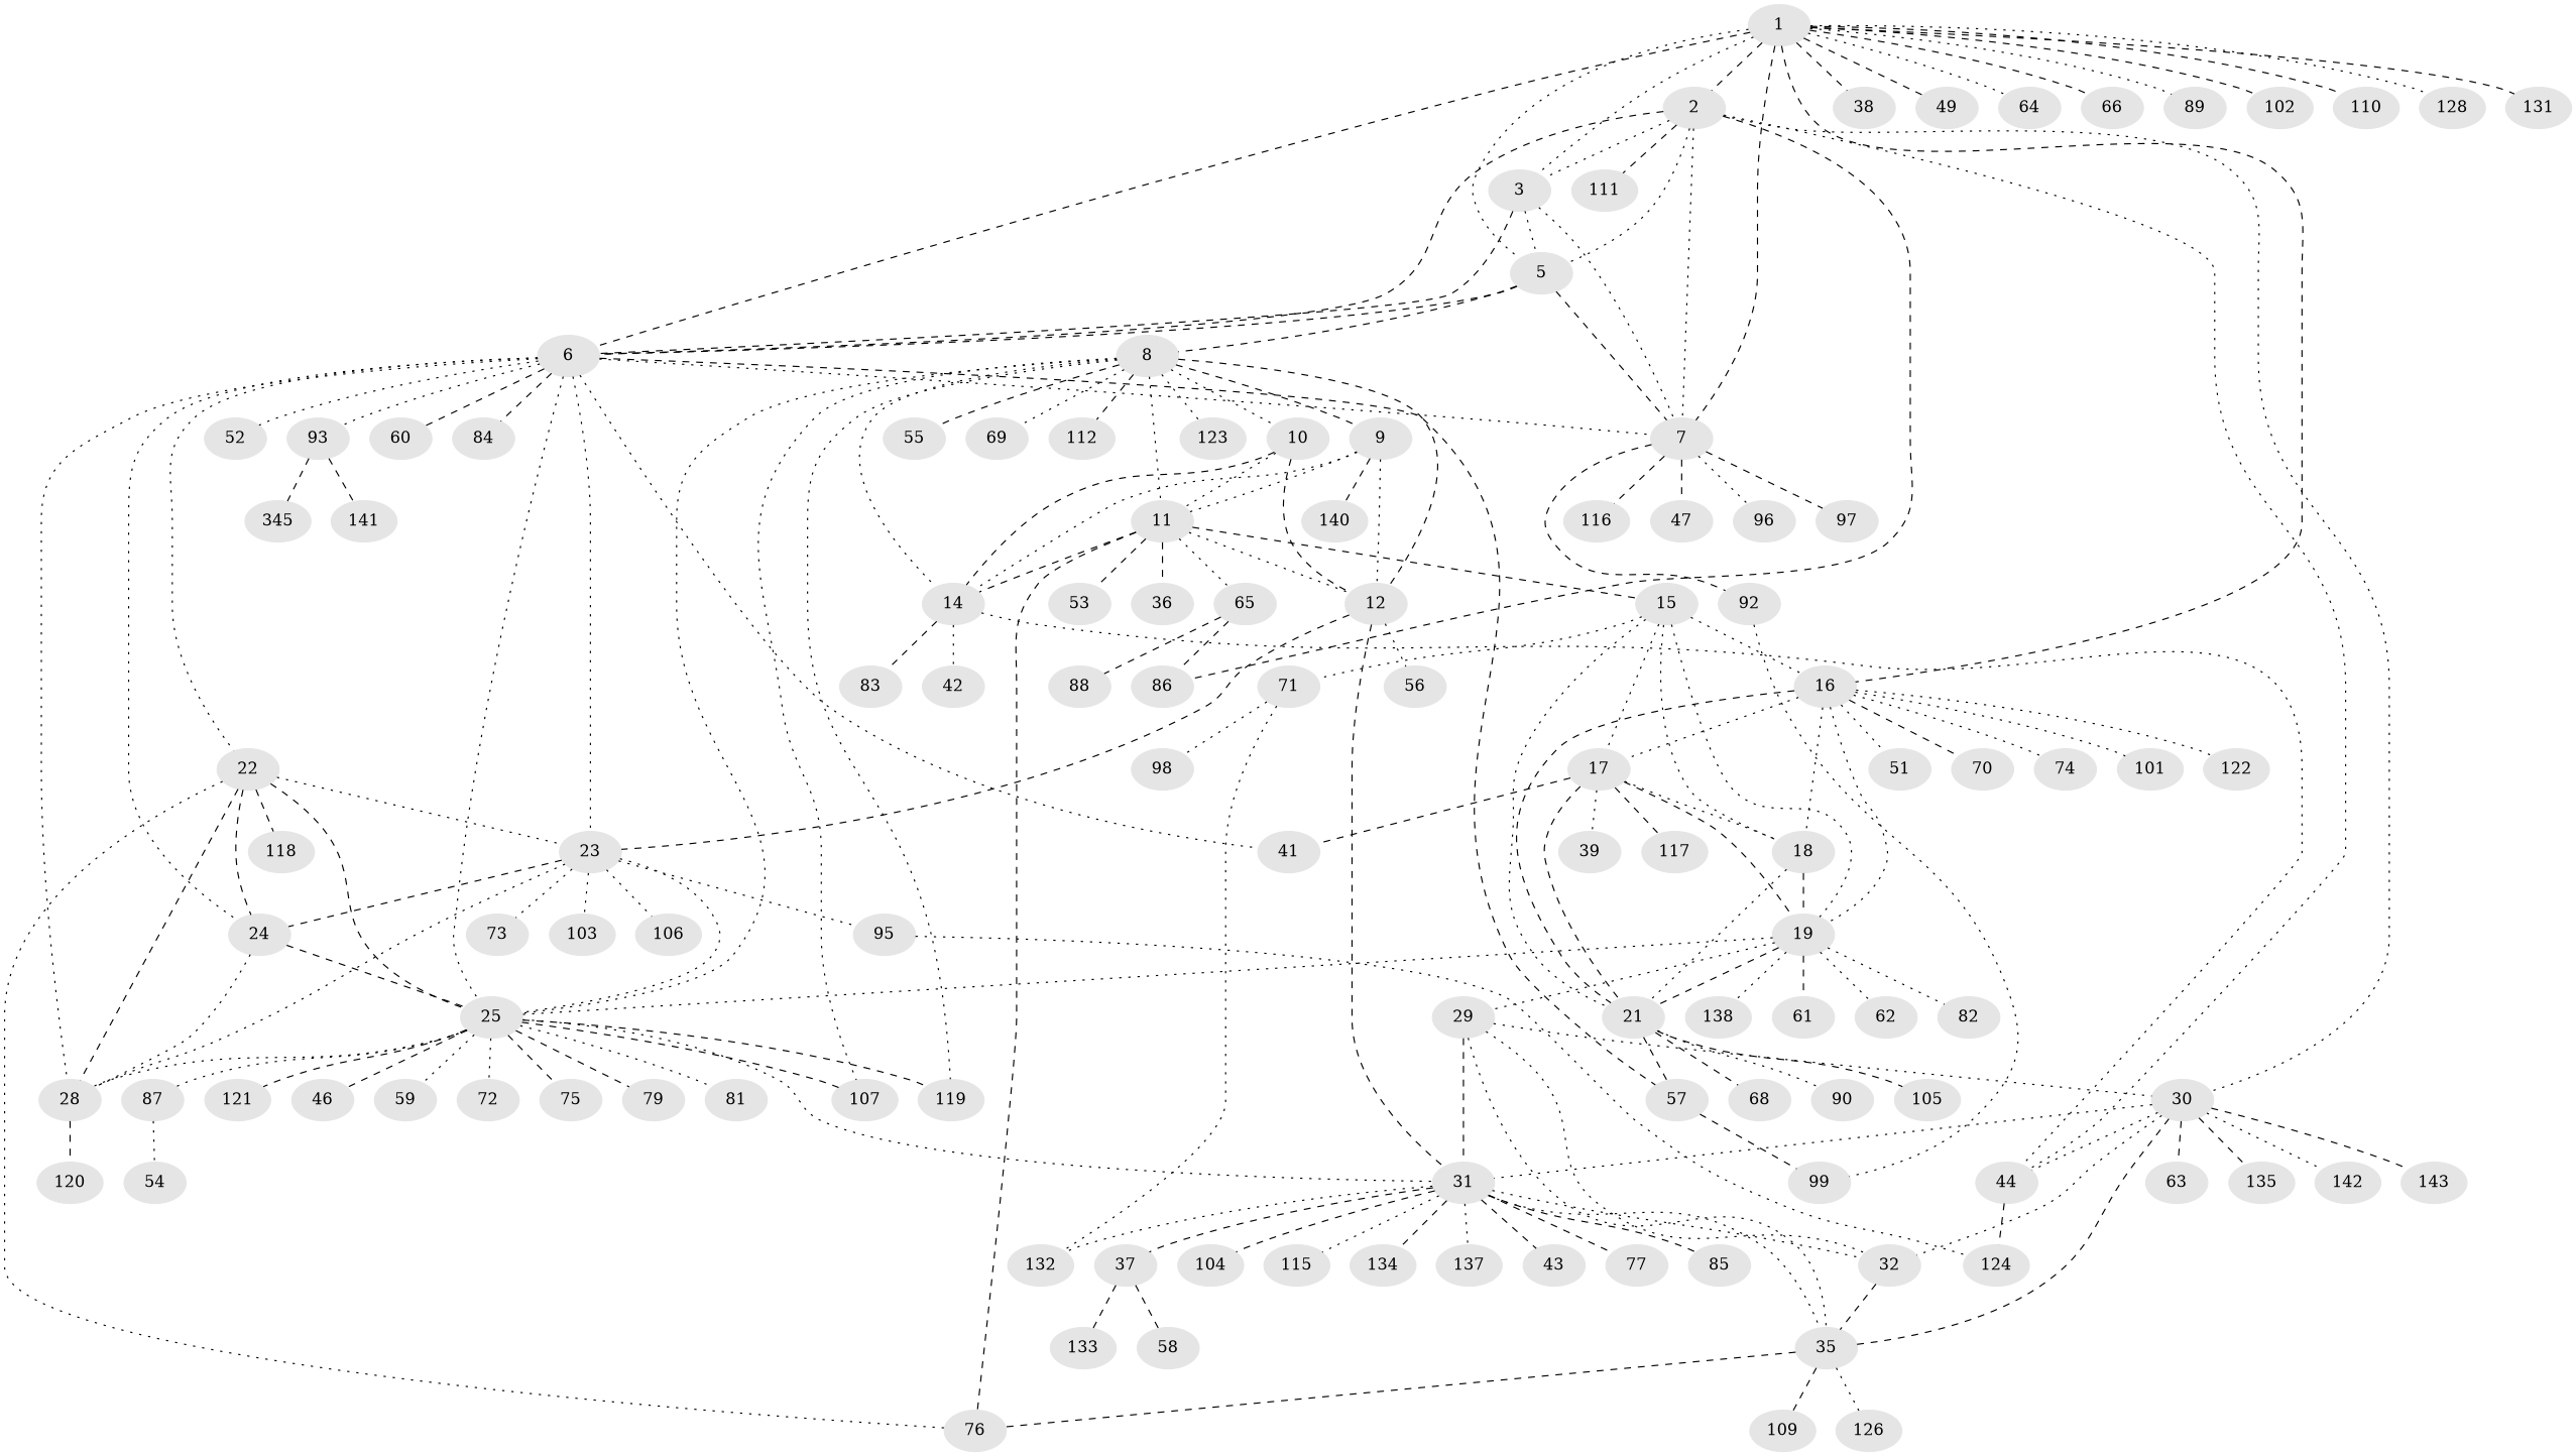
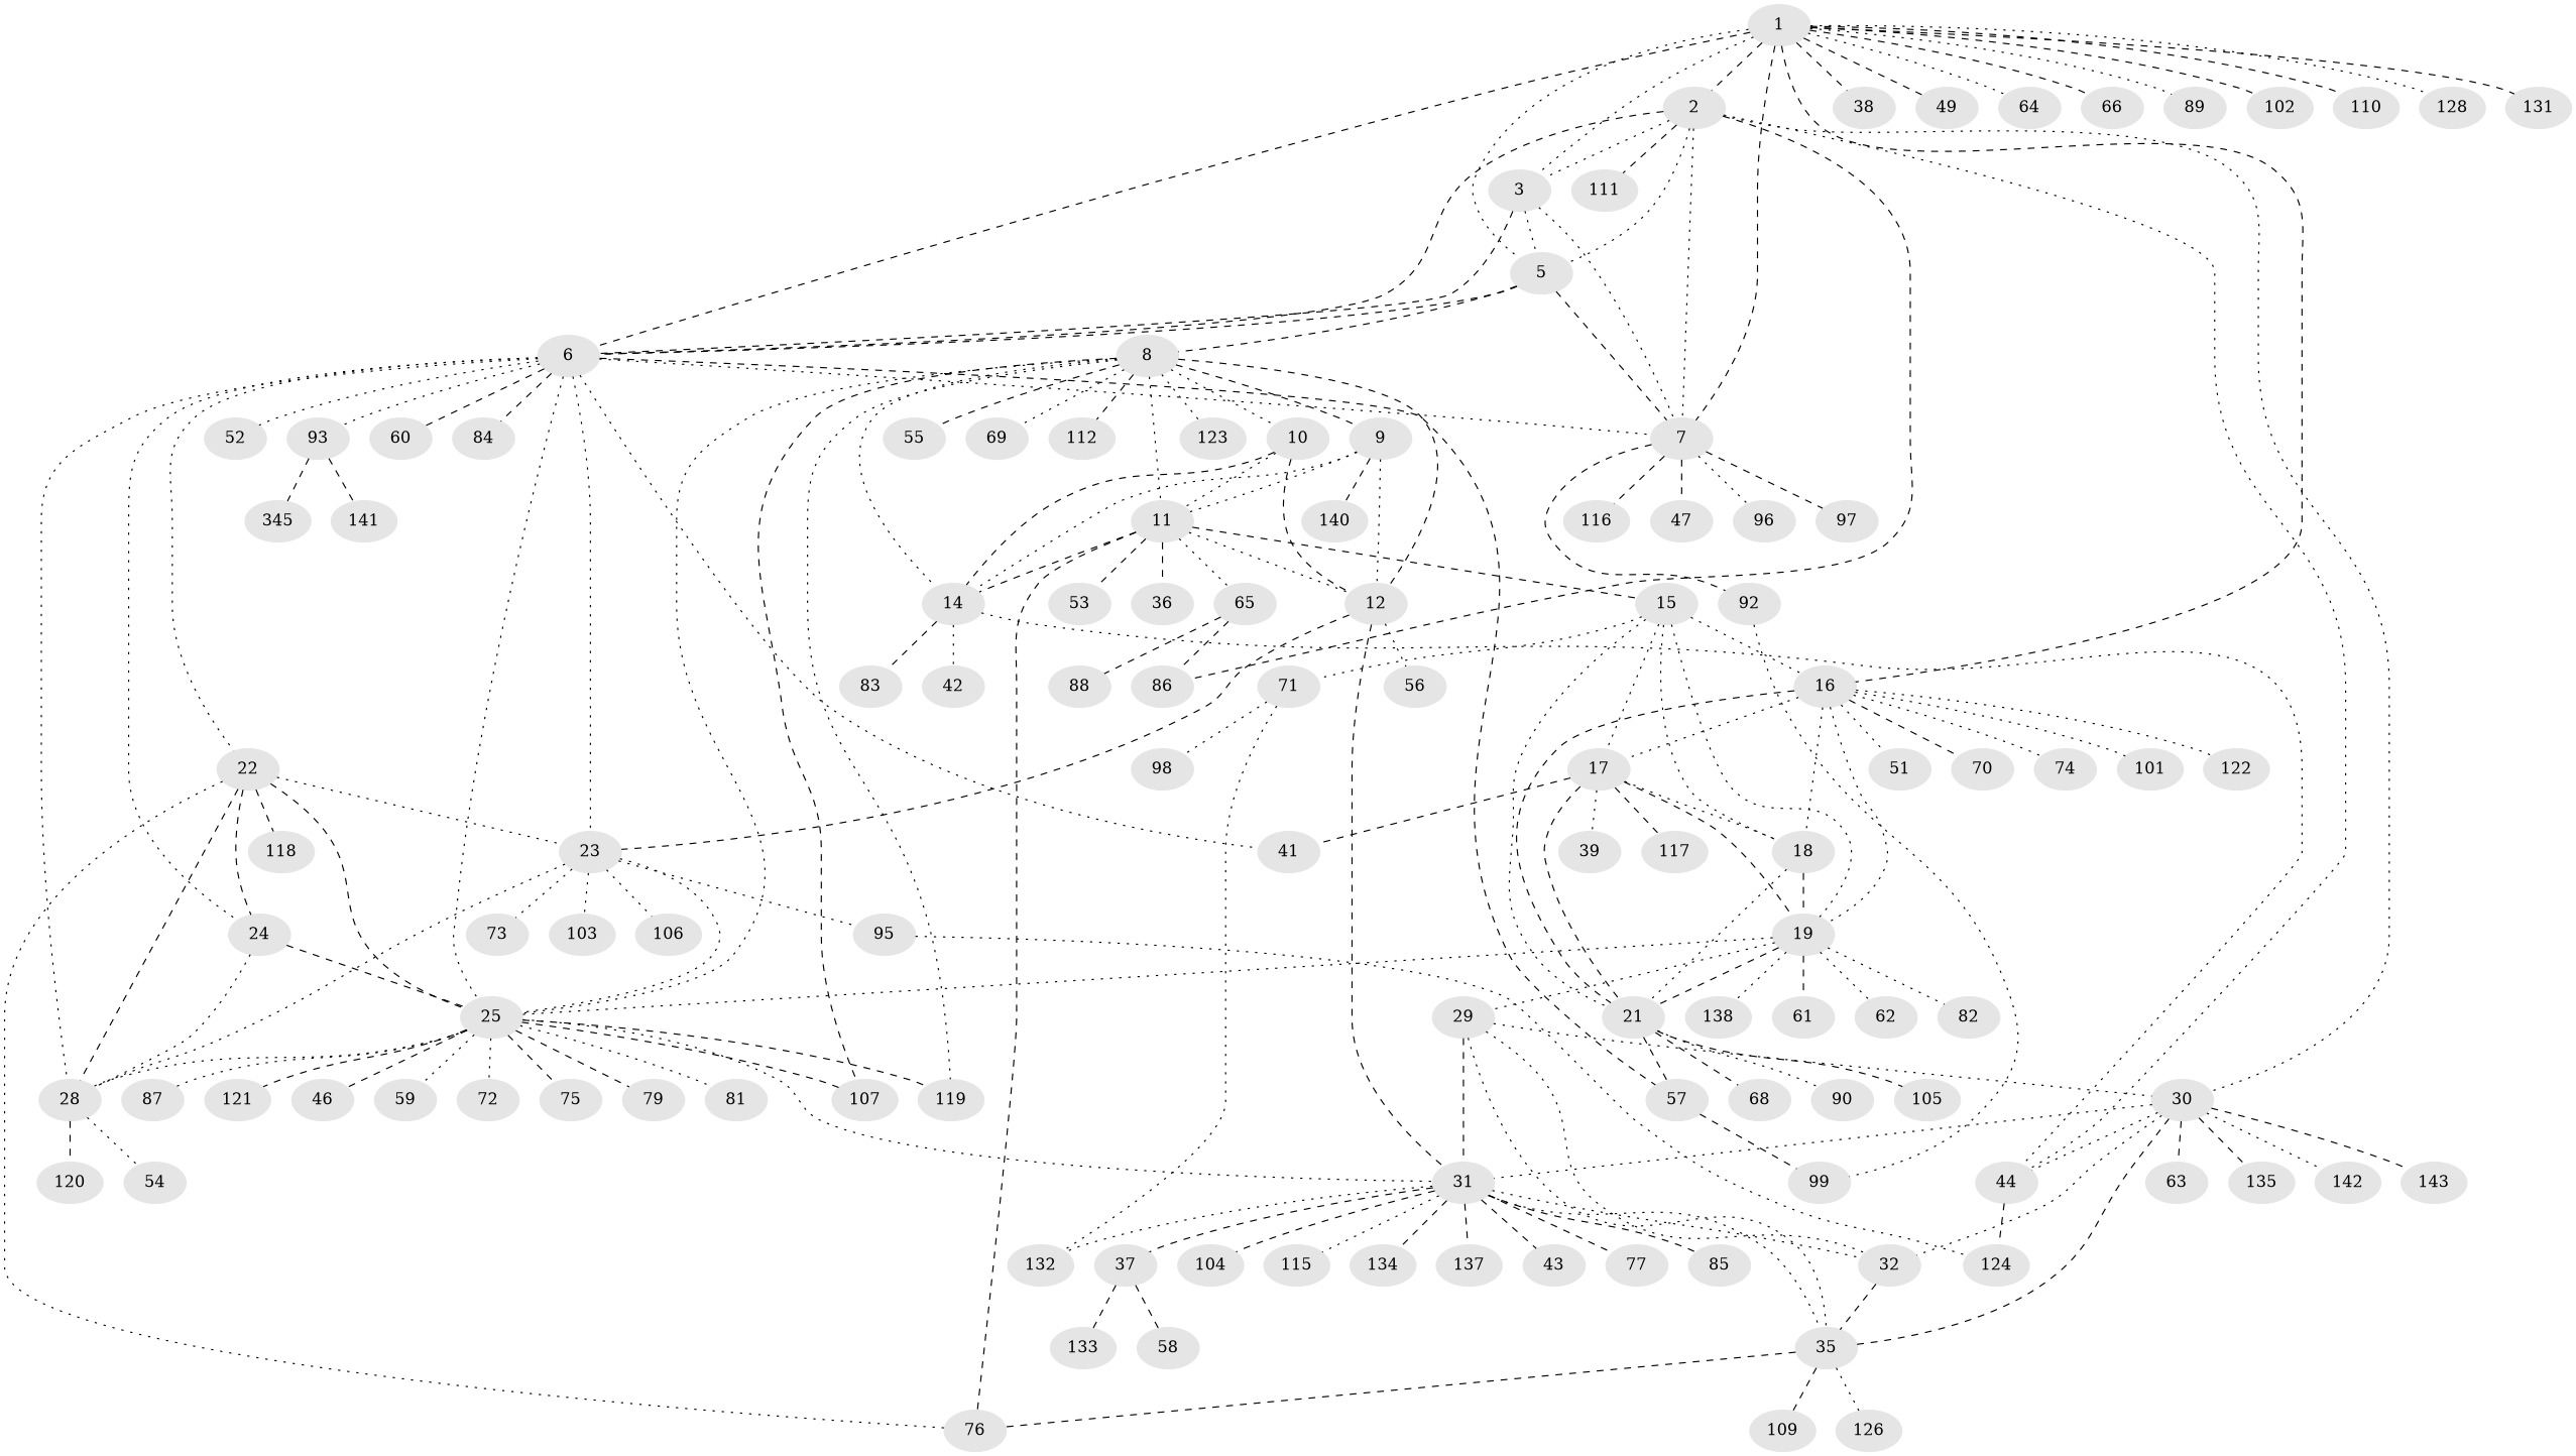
  graph {
    node [color=gray90 style=filled]
    edge [style=dotted]
    1 [super="+4"]
    2 [super="+139"]
    3
    5 [super="+129"]
    6 [super="+26"]
    7 [super="+84"]
    16 [super="+20"]
    38
    49
    64
    66
    89
    n13 [label=102]
    110
    128
    131
    30 [super="+34"]
    44 [super="+113"]
    86
    111
    8 [super="+13"]
    22 [super="+125"]
    23 [super="+45"]
    24
    25 [super="+27"]
    28 [super="+67"]
    41
    52
    57 [super="+130"]
    60
    n31 [label=84]
    93
    47
    92
    96
    97
    116
    17
    18 [super="+78"]
    19 [super="+40"]
    21 [super="+91"]
    51
    70
    74
    101
    122
    31 [super="+33"]
    32 [super="+102"]
    35 [super="+136"]
    63
    135
    142
    143
    124
    9
    10
    11 [super="+50"]
    12 [super="+94"]
    14 [super="+108"]
    55
    69
    107
    112
    119
    123
    76
    118
    73 [super="+144"]
    95
    103
    106
    121
    46 [super="+48"]
    59
    72
    75
    79
    81
    87
    54
    120
    99
    141
    n84 [label=345]
    140
    15
    36
    53
    65
    56
    42
    83
    71
    88
    37 [super="+114"]
    43
    77
    85
    104
    115
    132
    134
    137
    39
    117
    29 [super="+127"]
    61
    62
    82
    138
    68
    90
    105
    98
    109
    126
    58
    133
    1 -- 2 [style=dashed weight=2]
    1 -- 3 [weight=2]
    1 -- 5 [weight=2]
    1 -- 6 [style=dashed weight=2]
    1 -- 7 [style=dashed weight=2]
    1 -- 16 [style=dashed]
    1 -- 38 [style=dashed]
    1 -- 49 [style=dashed]
    1 -- 64
    1 -- 66 [style=dashed]
    1 -- 89
    1 -- n13 [style=dashed]
    1 -- 110 [style=dashed]
    1 -- 128
    1 -- 131 [style=dashed]
    2 -- 3
    2 -- 5
    2 -- 6 [style=dashed]
    2 -- 7
    2 -- 30
    2 -- 44
    2 -- 86 [style=dashed]
    2 -- 111 [style=dashed]
    3 -- 5
    3 -- 6 [style=dashed]
    3 -- 7
    5 -- 6 [style=dashed]
    5 -- 7 [style=dashed]
    5 -- 8 [style=dashed]
    6 -- 7
    6 -- 22
    6 -- 23
    6 -- 24
    6 -- 25 [weight=2]
    6 -- 28
    6 -- 41
    6 -- 52
    6 -- 57 [style=dashed]
    6 -- 60 [style=dashed]
    6 -- n31 [style=dashed]
    6 -- 93
    7 -- 47 [style=dashed]
    7 -- 92 [style=dashed]
    7 -- 96
    7 -- 97 [style=dashed]
    7 -- 116 [style=dashed]
    16 -- 17 [weight=2]
    16 -- 18 [weight=2]
    16 -- 19 [weight=2]
    16 -- 21 [style=dashed weight=2]
    16 -- 51
    16 -- 70 [style=dashed]
    16 -- 74
    16 -- 101
    16 -- 122
    30 -- 44
    30 -- 31 [weight=4]
    30 -- 32 [weight=2]
    30 -- 35 [style=dashed weight=2]
    30 -- 63 [style=dashed]
    30 -- 135 [style=dashed]
    30 -- 142
    30 -- 143 [style=dashed]
    44 -- 124 [style=dashed]
    8 -- 25
    8 -- 9 [style=dashed weight=2]
    8 -- 10 [weight=2]
    8 -- 11 [weight=2]
    8 -- 12 [style=dashed weight=2]
    8 -- 14 [weight=2]
    8 -- 55 [style=dashed]
    8 -- 69
-   8 -- 107
+   8 -- 107 [style=dashed]
    8 -- 112 [style=dashed]
    8 -- 119
    8 -- 123
    22 -- 23
    22 -- 24 [style=dashed]
    22 -- 25 [style=dashed weight=2]
    22 -- 28 [style=dashed]
    22 -- 76
    22 -- 118 [style=dashed]
-   23 -- 24 [style=dashed]
    23 -- 25 [weight=2]
    23 -- 28
    23 -- 73
    23 -- 95
    23 -- 103
    23 -- 106
    24 -- 25 [style=dashed weight=2]
    24 -- 28
    25 -- 28 [weight=2]
    25 -- 31
    25 -- 107 [style=dashed]
    25 -- 119 [style=dashed]
    25 -- 121 [style=dashed]
    25 -- 46 [style=dashed]
    25 -- 59
    25 -- 72
    25 -- 75 [style=dashed]
    25 -- 79 [style=dashed]
    25 -- 81
    25 -- 87
-   87 -- 54
+   28 -- 54
    28 -- 120 [style=dashed]
    57 -- 99 [style=dashed]
    93 -- 141 [style=dashed]
    93 -- n84 [style=dashed]
    92 -- 99
    17 -- 41 [style=dashed]
    17 -- 18
    17 -- 19 [style=dashed]
    17 -- 21 [style=dashed]
    17 -- 39
    17 -- 117 [style=dashed]
    18 -- 19 [style=dashed]
    18 -- 21
    19 -- 25
    19 -- 21 [style=dashed]
    19 -- 29
    19 -- 61 [style=dashed]
    19 -- 62
    19 -- 82
    19 -- 138
    21 -- 57 [style=dashed]
    21 -- 68 [style=dashed]
    21 -- 90
    21 -- 105 [style=dashed]
    31 -- 32 [weight=2]
    31 -- 35 [weight=2]
    31 -- 37 [style=dashed]
    31 -- 43 [style=dashed]
    31 -- 77 [style=dashed]
    31 -- 85 [style=dashed]
    31 -- 104 [style=dashed]
    31 -- 115
    31 -- 132
    31 -- 134 [style=dashed]
-   31 -- 137
+   31 -- 137 [style=dashed]
    32 -- 35 [style=dashed]
    35 -- 76 [style=dashed]
    35 -- 109 [style=dashed]
    35 -- 126
    9 -- 11
    9 -- 12
    9 -- 14
    9 -- 140 [style=dashed]
    10 -- 11
    10 -- 12 [style=dashed]
    10 -- 14 [style=dashed]
    11 -- 12
    11 -- 14 [style=dashed]
    11 -- 76 [style=dashed]
    11 -- 15 [style=dashed]
    11 -- 36 [style=dashed]
    11 -- 53 [style=dashed]
    11 -- 65
    12 -- 23 [style=dashed]
    12 -- 31 [style=dashed]
    12 -- 56
    14 -- 44
    14 -- 42
    14 -- 83 [style=dashed]
    95 -- 124
    15 -- 16 [weight=2]
    15 -- 17
    15 -- 18
    15 -- 19
    15 -- 21
    15 -- 71
    65 -- 86 [style=dashed]
    65 -- 88 [style=dashed]
    71 -- 132
    71 -- 98
    37 -- 58 [style=dashed]
    37 -- 133 [style=dashed]
    29 -- 30 [weight=2]
    29 -- 31 [style=dashed weight=2]
    29 -- 32
    29 -- 35
  }
